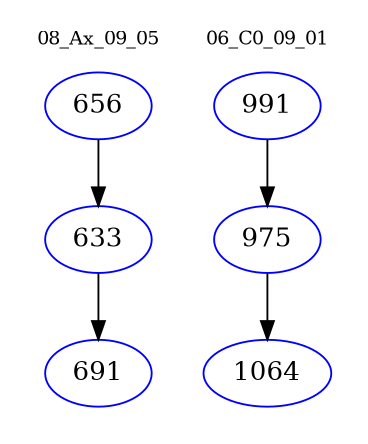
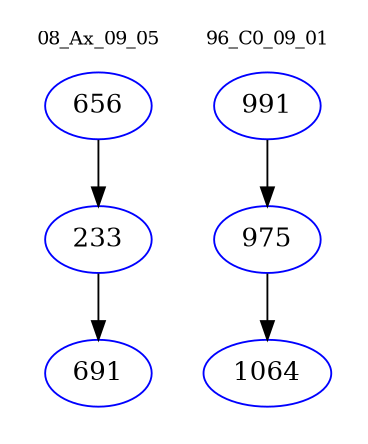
  digraph {
    node [color=blue]
    edge [color=black]
    n1 [label=656]
-   n2 [label=633]
+   n2 [label=233]
    n3 [label=691]
    n4 [label=991]
    n5 [label=975]
    n6 [label=1064]
    subgraph cluster_1 {
      color=white
      fontsize=10
      label="08_Ax_09_05"
      n1
      n2
      n3
    }
    subgraph cluster_2 {
      color=white
      fontsize=10
-     label="06_C0_09_01"
+     label="96_C0_09_01"
      n4
      n5
      n6
    }
    n1 -> n2
    n2 -> n3
    n4 -> n5
    n5 -> n6
  }
